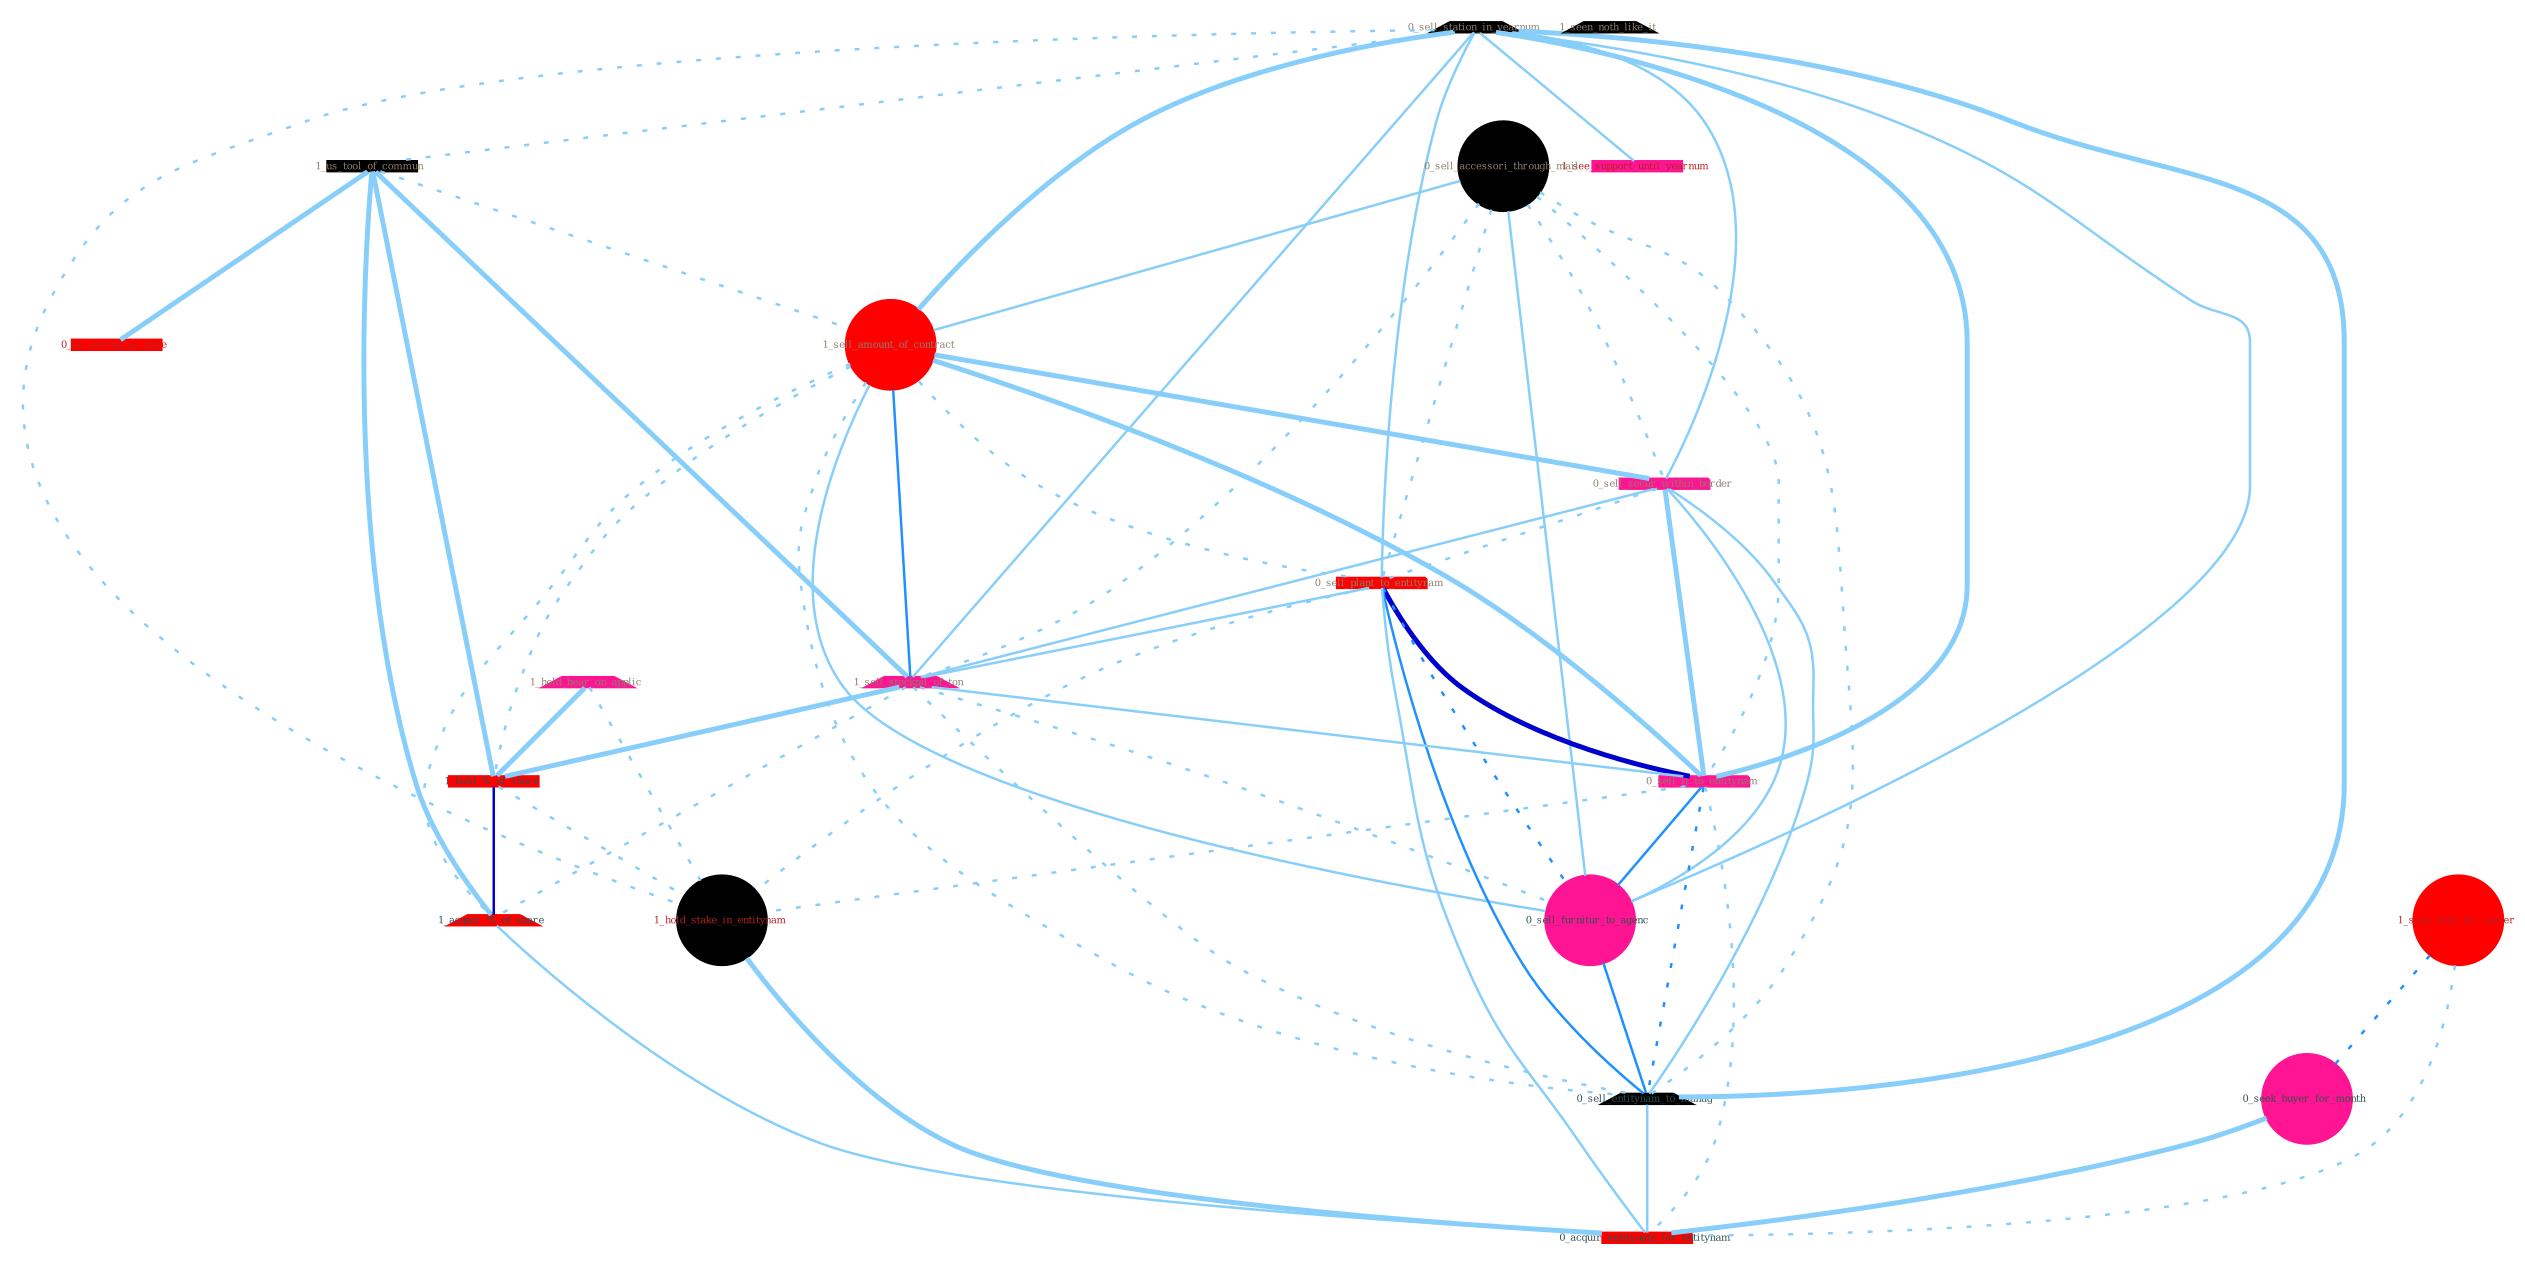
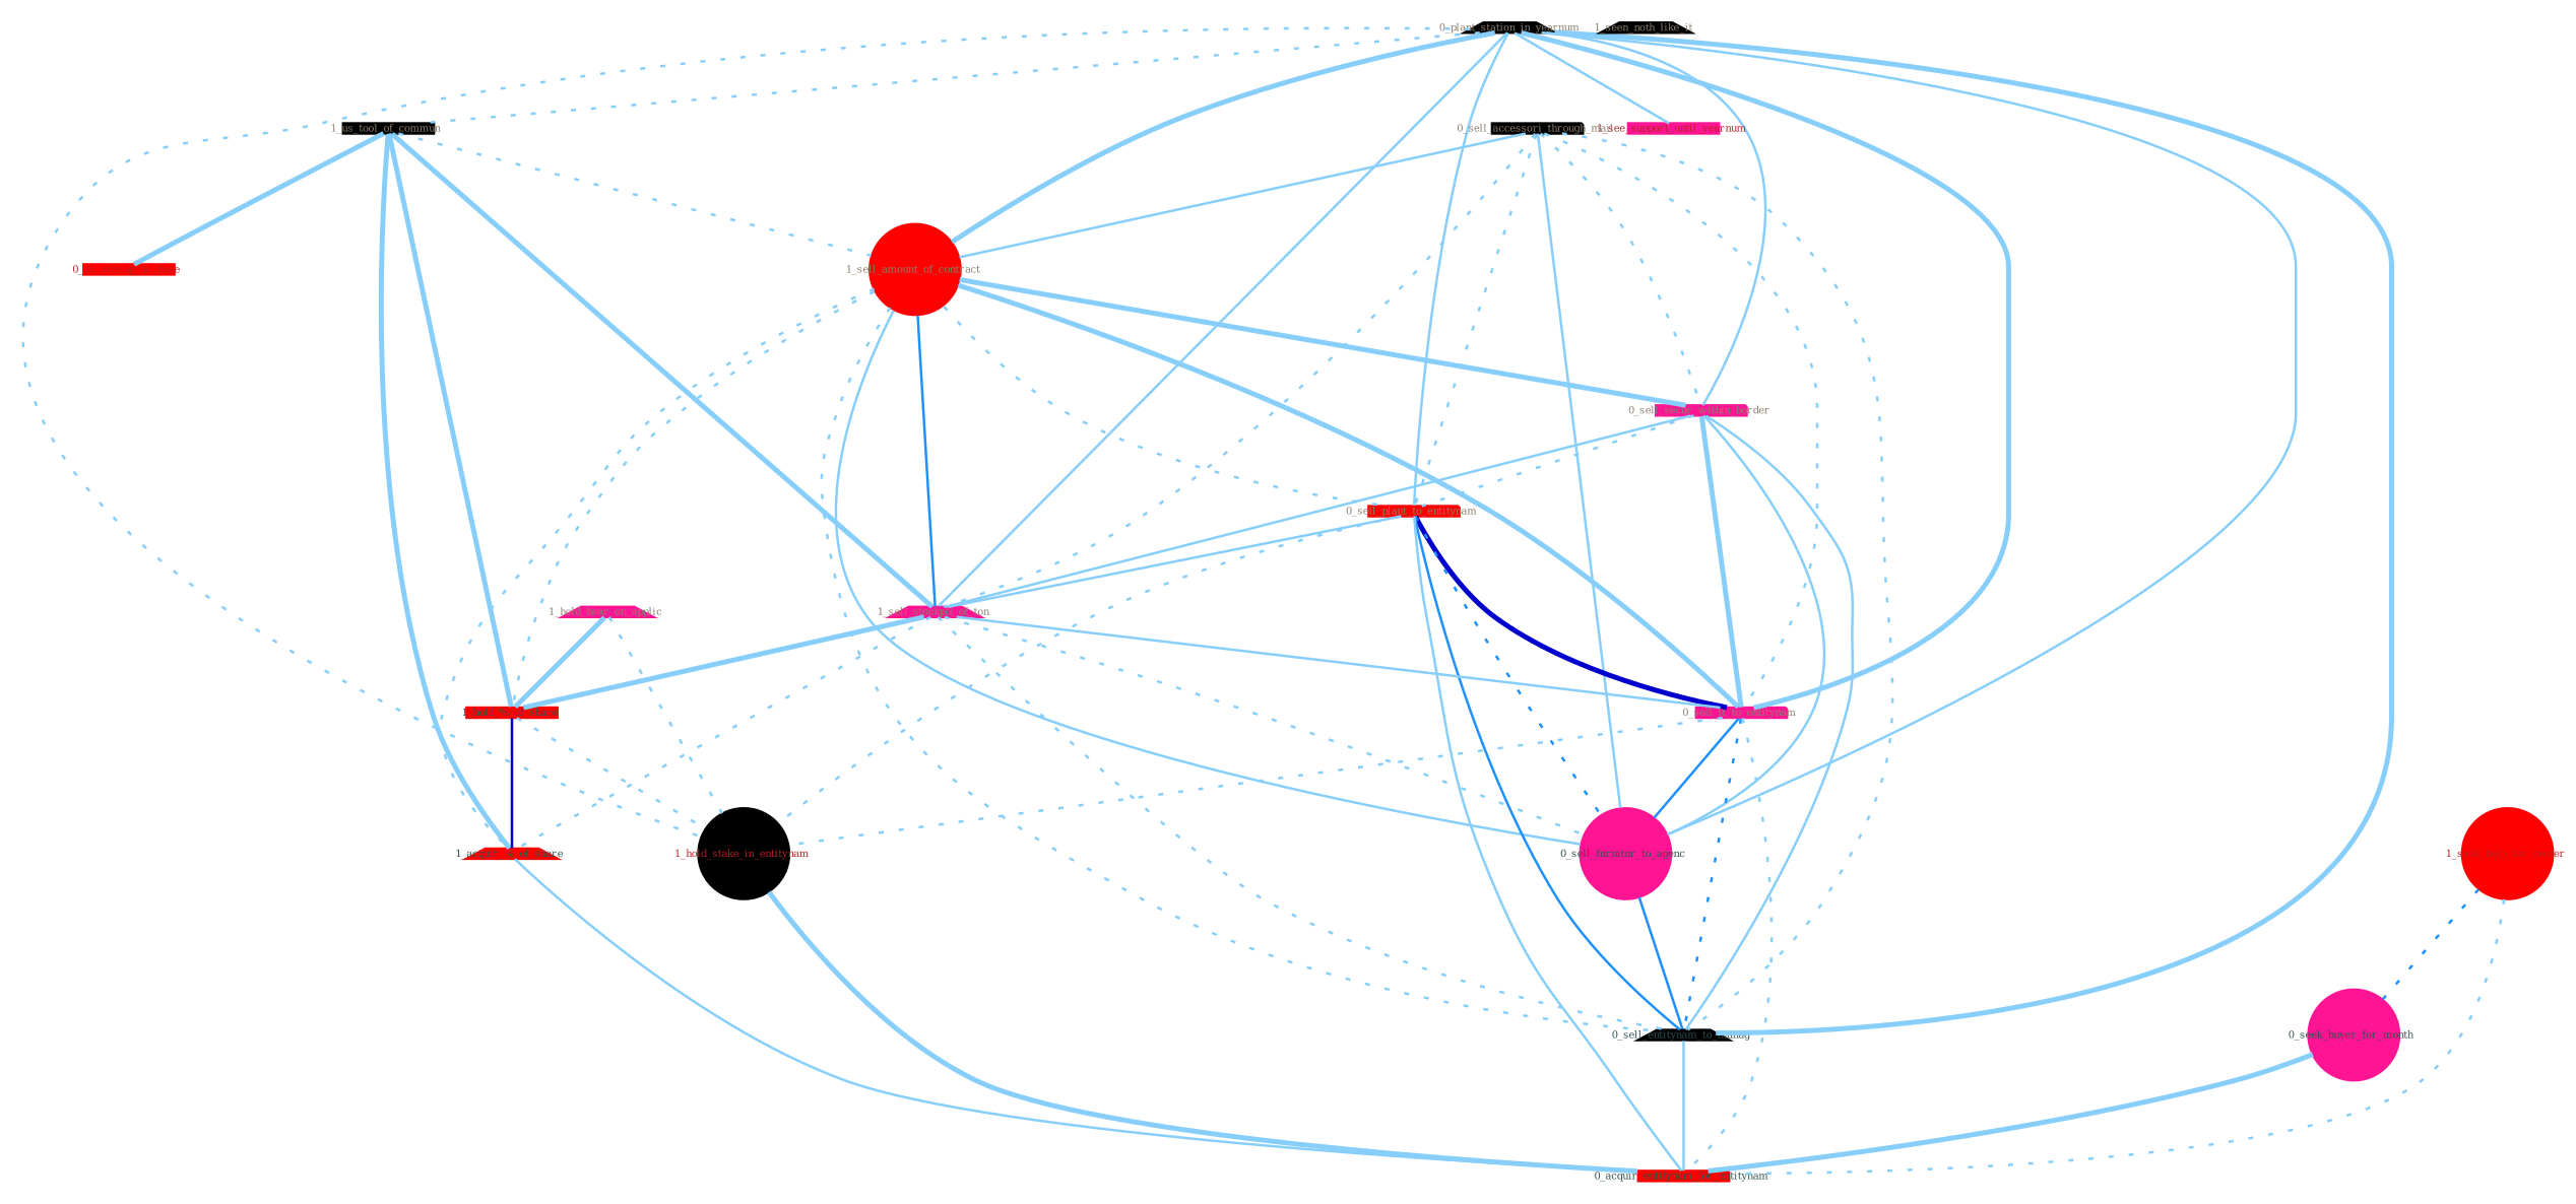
  graph {
    node [color=red fixedsize=true fontcolor="#8b7d6b" fontsize=4 shape=trapezium style=filled]
    edge [color="#87cefa" style=dotted w=1]
-   "0_sell_station_in_yearnum " [color=black height=.06 width=.5]
-   "0_sell_accessori_through_mail " [color=black height=.06 shape=circle width=.5]
+   "0_sell_station_in_yearnum " [color=black height=.06 width=.5 label="0_plant_station_in_yearnum"]
+   "0_sell_accessori_through_mail " [color=black height=.06 shape=note width=.5]
    "1_us_tool_of_commun " [color=black height=.06 shape=box width=.5]
    "1_sell_amount_of_contract " [height=.06 shape=circle width=.5]
    "0_sell_secur_within_border " [color=deeppink height=.06 shape=note width=.5]
    "0_sell_plant_to_entitynam " [height=.06 shape=note width=.5]
    "1_sell_stockpil_of_ton " [color=deeppink height=.06 width=.5]
    "1_seen_noth_like_it " [color=black height=.06 width=.5]
    "0_sell_it_to_entitynam " [color=deeppink height=.06 shape=note width=.5]
    "1_hold_hear_on_applic " [color=deeppink height=.06 width=.5]
    "1_hold_stake_in_entitynam " [color=black fontcolor="#b22222" height=.06 shape=circle width=.5]
    "1_seek_help_for_owner " [fontcolor="#b22222" height=.06 shape=circle width=.5]
    "1_see_support_until_yearnum " [color=deeppink fontcolor="#b22222" height=.06 shape=box width=.5]
    "0_us_averag_as_base " [fontcolor="#b22222" height=.06 shape=box width=.5]
    "0_sell_furnitur_to_agenc " [color=deeppink fontcolor="#2f4f4f" height=.06 shape=circle width=.5]
    "0_sell_entitynam_to_manag " [color=black fontcolor="#2f4f4f" height=.06 width=.5]
    "1_hold_%_of_share " [fontcolor="#2f4f4f" height=.06 shape=box width=.5]
    "1_acquir_%_of_share " [fontcolor="#2f4f4f" height=.06 width=.5]
    "0_acquir_entitynam_for_entitynam " [fontcolor="#2f4f4f" height=.06 shape=note width=.5]
    "0_seek_buyer_for_month " [color=deeppink fontcolor="#2f4f4f" height=.06 shape=circle width=.5]
    subgraph sub_1 {
      "0_sell_station_in_yearnum "
      "0_sell_accessori_through_mail "
      "1_us_tool_of_commun "
      "1_sell_amount_of_contract "
      "0_sell_secur_within_border "
      "0_sell_plant_to_entitynam "
      "1_sell_stockpil_of_ton "
      "1_seen_noth_like_it "
      "0_sell_it_to_entitynam "
      "1_hold_hear_on_applic "
    }
    subgraph sub_2 {
      "1_hold_stake_in_entitynam "
      "1_seek_help_for_owner "
      "1_see_support_until_yearnum "
      "0_us_averag_as_base "
    }
    "0_sell_station_in_yearnum " -- "1_us_tool_of_commun "
    "0_sell_station_in_yearnum " -- "1_sell_amount_of_contract " [style=bold]
    "0_sell_station_in_yearnum " -- "0_sell_secur_within_border " [style=solid]
    "0_sell_station_in_yearnum " -- "0_sell_plant_to_entitynam " [style=solid]
    "0_sell_station_in_yearnum " -- "1_sell_stockpil_of_ton " [style=solid]
    "0_sell_station_in_yearnum " -- "0_sell_it_to_entitynam " [style=bold]
    "0_sell_station_in_yearnum " -- "1_hold_stake_in_entitynam "
    "0_sell_station_in_yearnum " -- "1_see_support_until_yearnum " [style=solid]
    "0_sell_station_in_yearnum " -- "0_sell_furnitur_to_agenc " [style=solid]
    "0_sell_station_in_yearnum " -- "0_sell_entitynam_to_manag " [style=bold]
    "0_sell_accessori_through_mail " -- "1_sell_amount_of_contract " [style=solid]
    "0_sell_accessori_through_mail " -- "0_sell_secur_within_border "
    "0_sell_accessori_through_mail " -- "0_sell_plant_to_entitynam "
    "0_sell_accessori_through_mail " -- "1_sell_stockpil_of_ton "
    "0_sell_accessori_through_mail " -- "0_sell_it_to_entitynam "
    "0_sell_accessori_through_mail " -- "0_sell_furnitur_to_agenc " [style=solid]
    "0_sell_accessori_through_mail " -- "0_sell_entitynam_to_manag "
    "1_us_tool_of_commun " -- "1_sell_amount_of_contract "
    "1_us_tool_of_commun " -- "1_sell_stockpil_of_ton " [style=bold]
    "1_us_tool_of_commun " -- "0_us_averag_as_base " [style=bold]
    "1_us_tool_of_commun " -- "1_hold_%_of_share " [style=bold]
    "1_us_tool_of_commun " -- "1_acquir_%_of_share " [style=bold]
    "1_sell_amount_of_contract " -- "0_sell_secur_within_border " [style=bold]
    "1_sell_amount_of_contract " -- "0_sell_plant_to_entitynam "
    "1_sell_amount_of_contract " -- "1_sell_stockpil_of_ton " [color="#1e90ff" style=solid w=2]
    "1_sell_amount_of_contract " -- "0_sell_it_to_entitynam " [style=bold]
    "1_sell_amount_of_contract " -- "0_sell_furnitur_to_agenc " [style=solid]
    "1_sell_amount_of_contract " -- "0_sell_entitynam_to_manag "
    "1_sell_amount_of_contract " -- "1_hold_%_of_share "
    "1_sell_amount_of_contract " -- "1_acquir_%_of_share "
    "0_sell_secur_within_border " -- "0_sell_plant_to_entitynam "
    "0_sell_secur_within_border " -- "1_sell_stockpil_of_ton " [style=solid]
    "0_sell_secur_within_border " -- "0_sell_it_to_entitynam " [style=bold]
    "0_sell_secur_within_border " -- "0_sell_furnitur_to_agenc " [style=solid]
    "0_sell_secur_within_border " -- "0_sell_entitynam_to_manag " [style=solid]
    "0_sell_plant_to_entitynam " -- "1_sell_stockpil_of_ton " [style=solid]
    "0_sell_plant_to_entitynam " -- "0_sell_it_to_entitynam " [color="#0000cd" style=bold w=3]
    "0_sell_plant_to_entitynam " -- "1_hold_stake_in_entitynam "
    "0_sell_plant_to_entitynam " -- "0_sell_furnitur_to_agenc " [color="#1e90ff" w=2]
    "0_sell_plant_to_entitynam " -- "0_sell_entitynam_to_manag " [color="#1e90ff" style=solid w=2]
    "0_sell_plant_to_entitynam " -- "0_acquir_entitynam_for_entitynam " [style=solid]
    "1_sell_stockpil_of_ton " -- "0_sell_it_to_entitynam " [style=solid]
    "1_sell_stockpil_of_ton " -- "0_sell_furnitur_to_agenc "
    "1_sell_stockpil_of_ton " -- "0_sell_entitynam_to_manag "
    "1_sell_stockpil_of_ton " -- "1_hold_%_of_share " [style=bold]
    "1_sell_stockpil_of_ton " -- "1_acquir_%_of_share "
    "0_sell_it_to_entitynam " -- "1_hold_stake_in_entitynam "
    "0_sell_it_to_entitynam " -- "0_sell_furnitur_to_agenc " [color="#1e90ff" style=solid w=2]
    "0_sell_it_to_entitynam " -- "0_sell_entitynam_to_manag " [color="#1e90ff" w=2]
    "0_sell_it_to_entitynam " -- "0_acquir_entitynam_for_entitynam "
    "1_hold_hear_on_applic " -- "1_hold_stake_in_entitynam "
    "1_hold_hear_on_applic " -- "1_hold_%_of_share " [style=bold]
    "1_hold_stake_in_entitynam " -- "0_acquir_entitynam_for_entitynam " [style=bold]
    "1_seek_help_for_owner " -- "0_acquir_entitynam_for_entitynam "
    "1_seek_help_for_owner " -- "0_seek_buyer_for_month " [color="#1e90ff" w=2]
    "0_sell_furnitur_to_agenc " -- "0_sell_entitynam_to_manag " [color="#1e90ff" style=solid w=2]
    "0_sell_entitynam_to_manag " -- "0_acquir_entitynam_for_entitynam " [style=solid]
    "1_hold_%_of_share " -- "1_hold_stake_in_entitynam "
    "1_hold_%_of_share " -- "1_acquir_%_of_share " [color="#0000cd" style=solid w=3]
    "1_acquir_%_of_share " -- "0_acquir_entitynam_for_entitynam " [style=solid]
    "0_seek_buyer_for_month " -- "0_acquir_entitynam_for_entitynam " [style=bold]
  }
